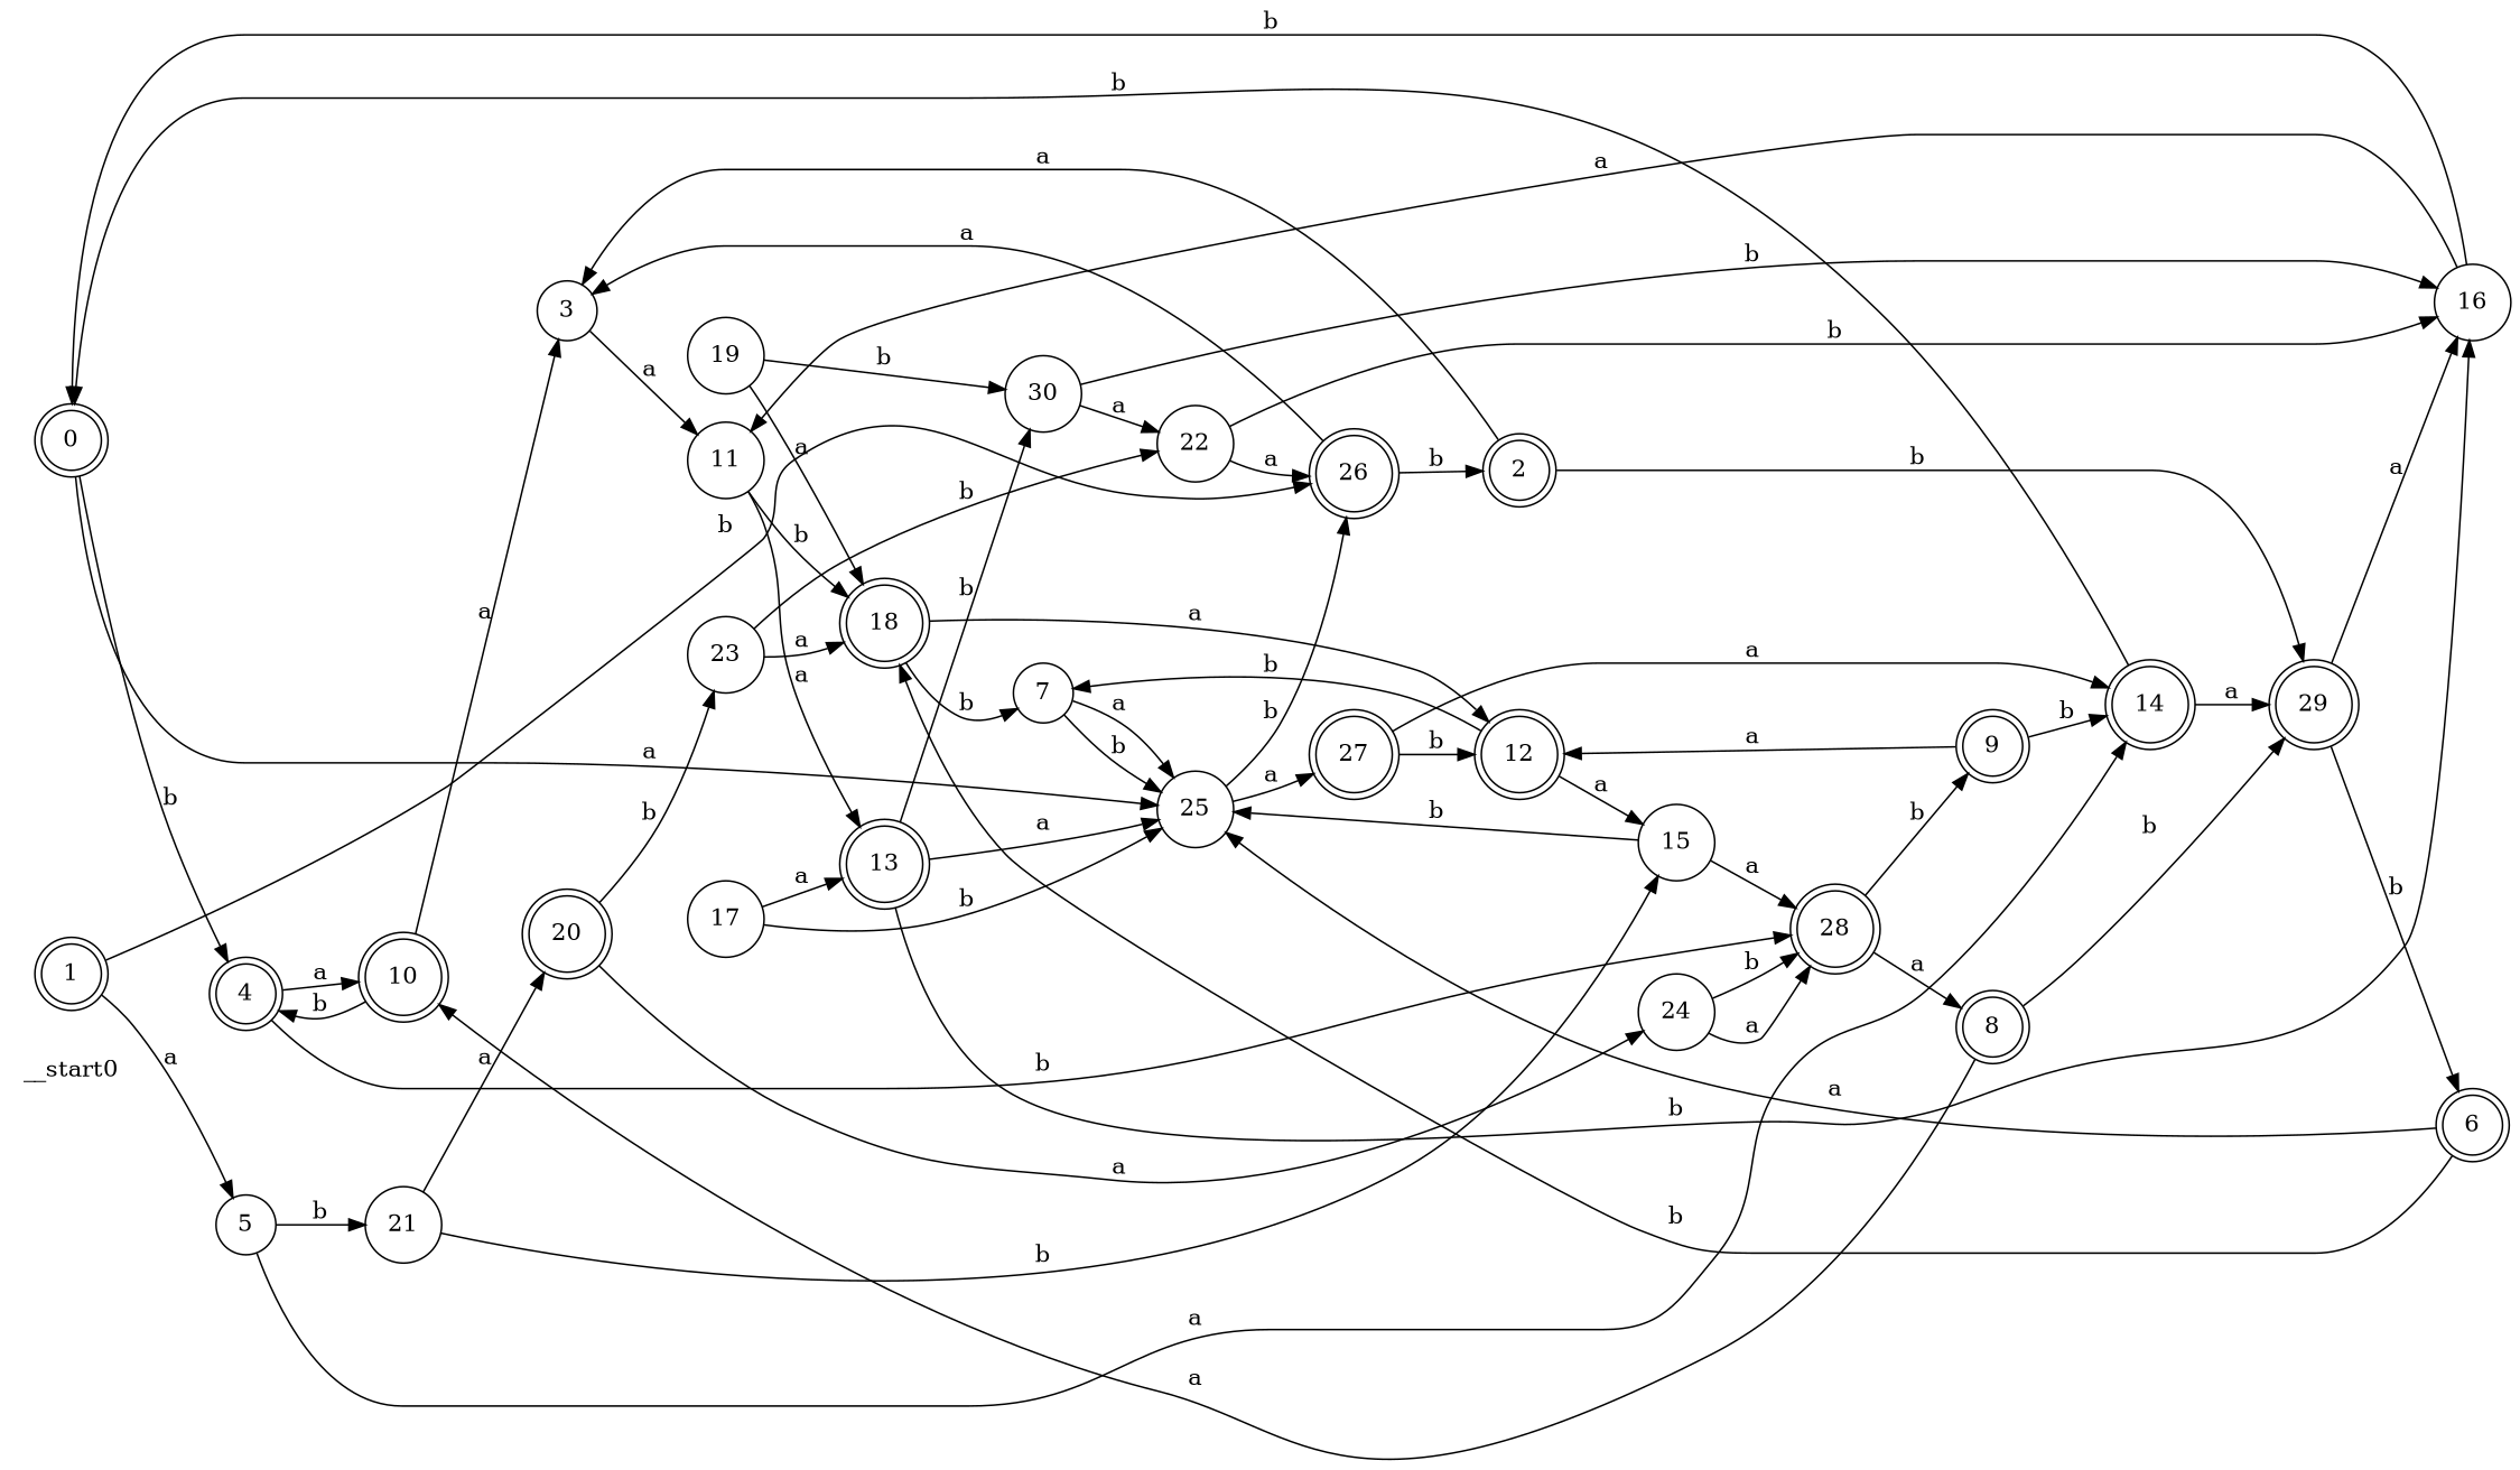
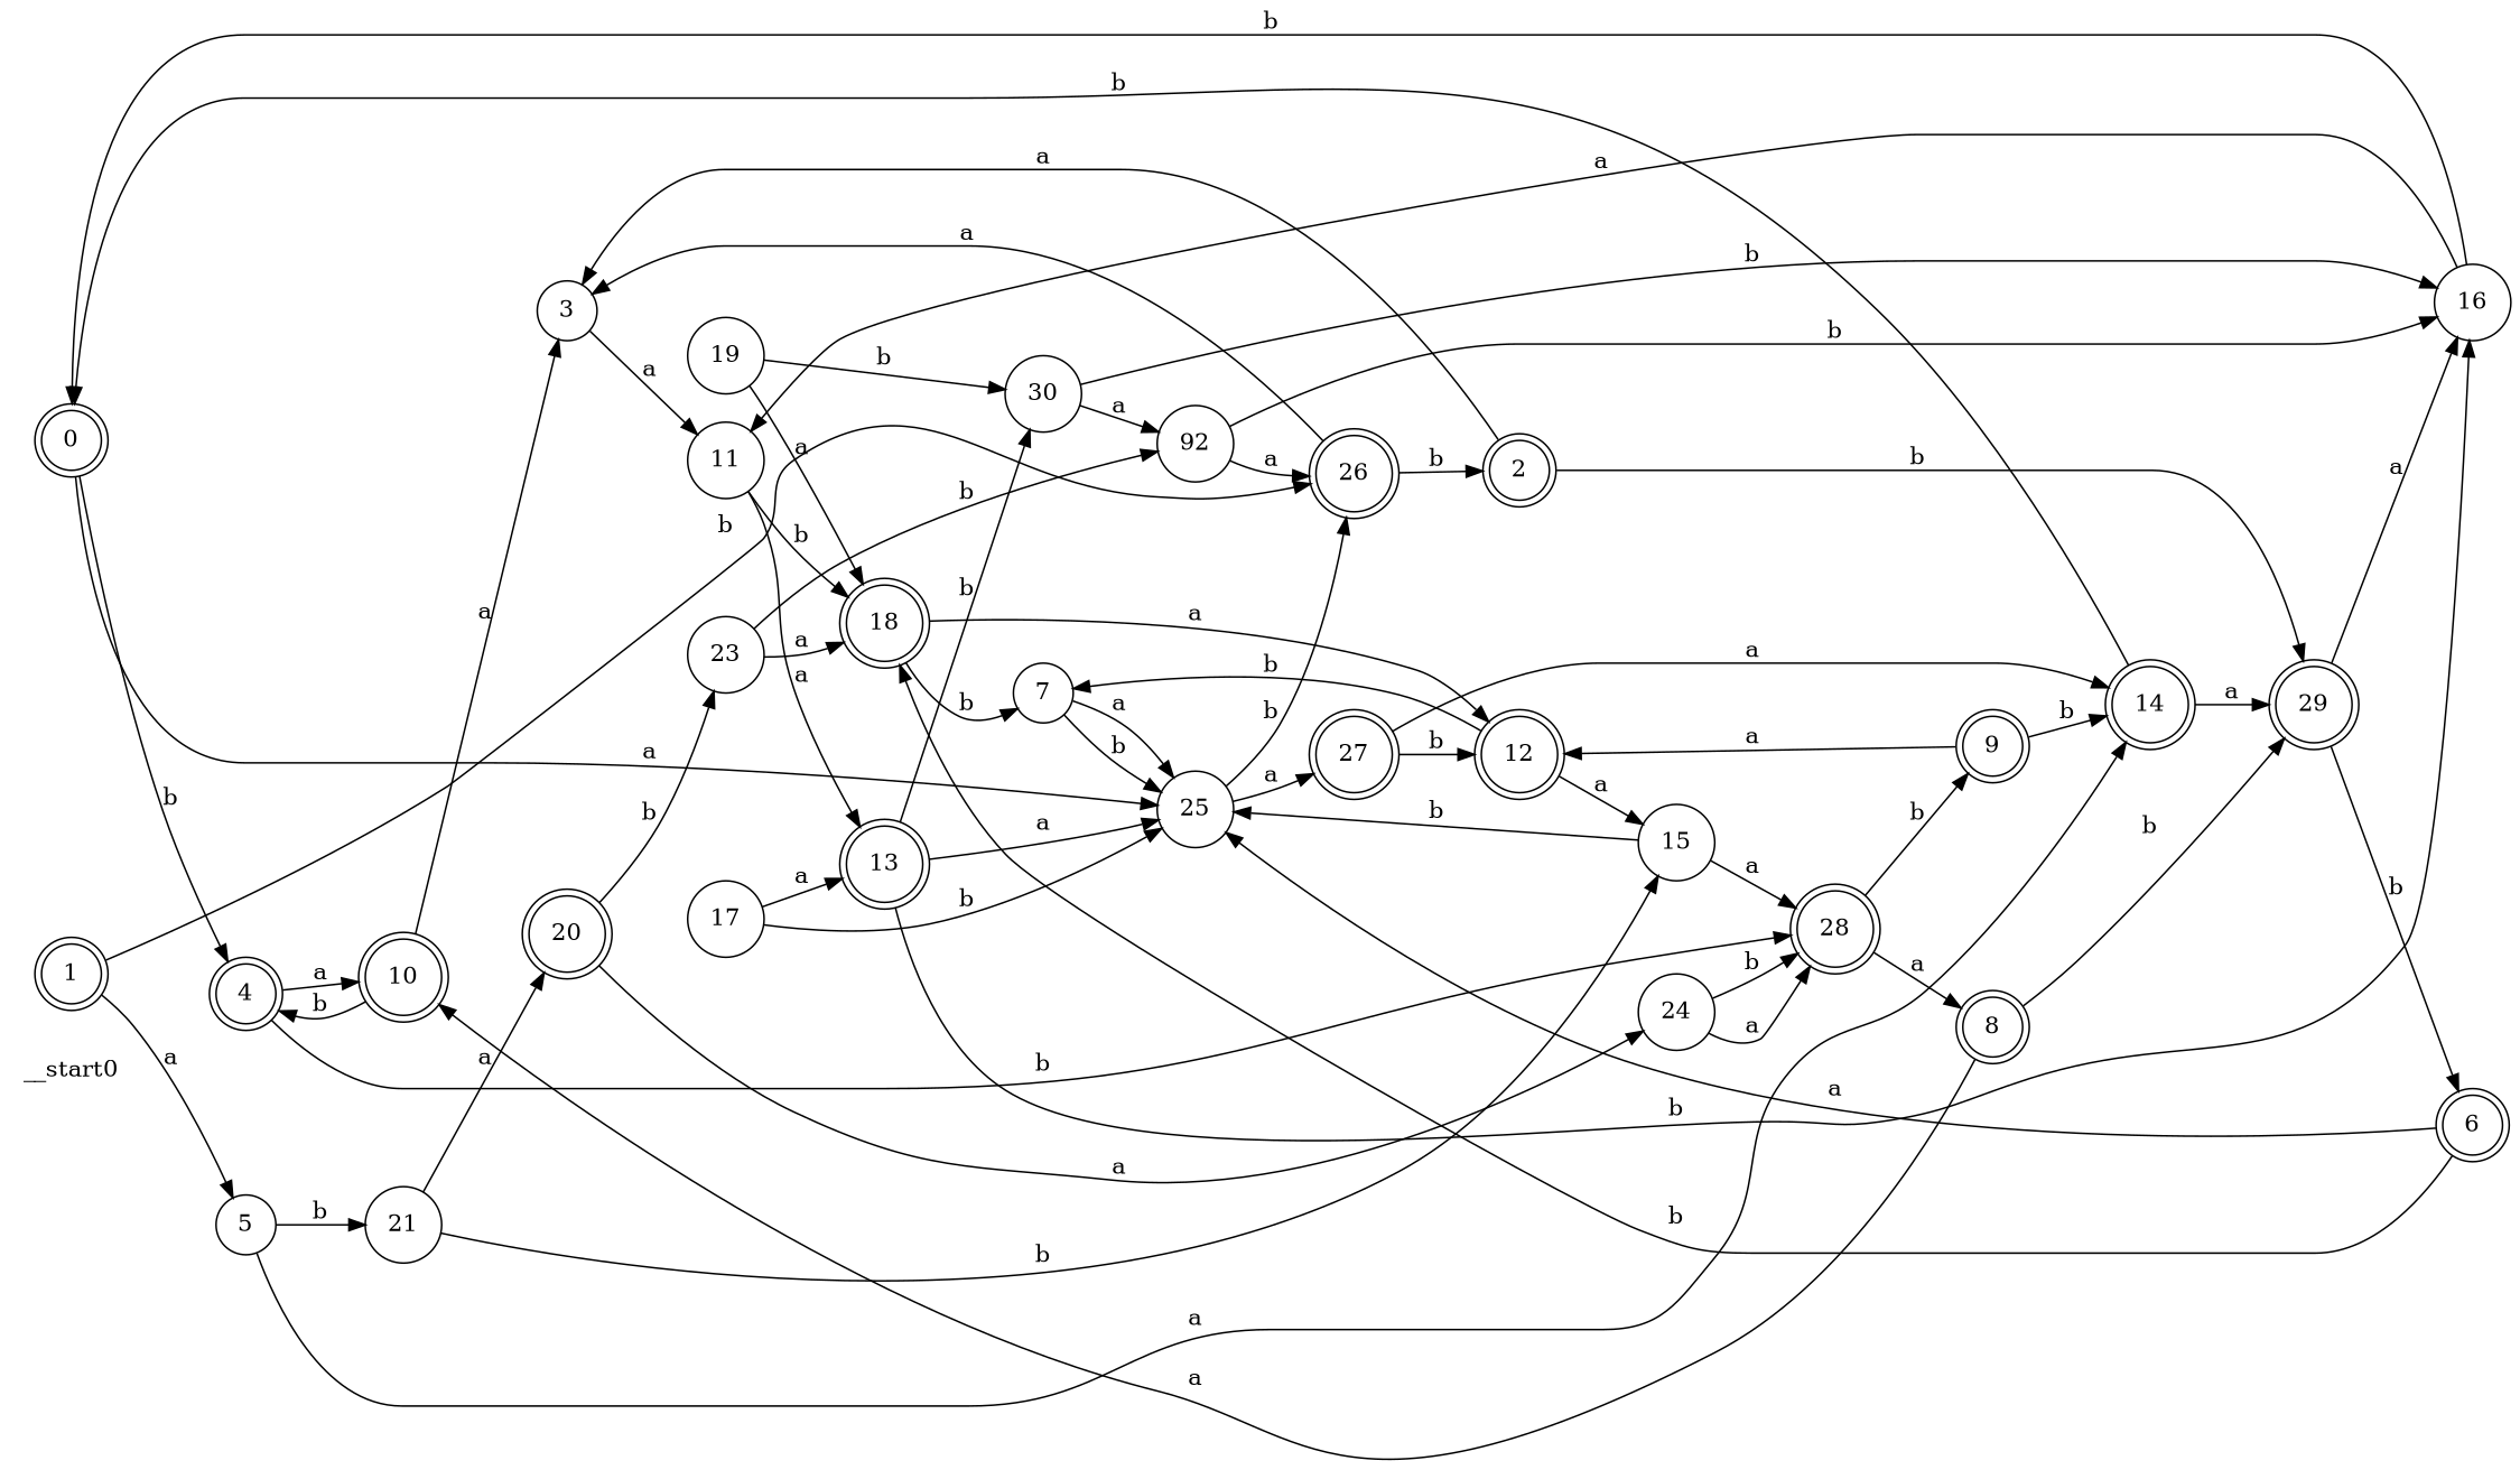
  digraph {
    rankdir=LR
    node [shape=doublecircle color=black fillcolor=white style="rounded,filled"]
    __start0 [shape=none color="" fillcolor="" style=""]
    n2 [label=0]
    n3 [label=4]
    n4 [label=25 shape=circle style=filled]
    n5 [label=10]
    n6 [label=28]
    n7 [label=26]
    n8 [label=27]
    n9 [label=1]
    n10 [label=5 shape=circle style=filled]
    n11 [label=14]
    n12 [label=21 shape=circle style=filled]
    n13 [label=2]
    n14 [label=3 shape=circle style=filled]
    n15 [label=29]
    n16 [label=11 shape=circle style=filled]
    n17 [label=6]
    n18 [label=16 shape=circle style=filled]
    n19 [label=18]
    n20 [label=13]
    n21 [label=30 shape=circle style=filled]
-   n22 [label=22 shape=circle style=filled]
+   n22 [label=92 shape=circle style=filled]
    n23 [label=8]
    n24 [label=9]
    n25 [label=15 shape=circle style=filled]
    n26 [label=20]
    n27 [label=7 shape=circle style=filled]
    n28 [label=12]
    n29 [label=17 shape=circle style=filled]
    n30 [label=19 shape=circle style=filled]
    n31 [label=23 shape=circle style=filled]
    n32 [label=24 shape=circle style=filled]
    n2 -> n3 [label=b]
    n2 -> n4 [label=a]
    n3 -> n5 [label=a]
    n3 -> n6 [label=b]
    n4 -> n7 [label=b]
    n4 -> n8 [label=a]
    n5 -> n3 [label=b]
    n5 -> n14 [label=a]
    n6 -> n23 [label=a]
    n6 -> n24 [label=b]
    n7 -> n13 [label=b]
    n7 -> n14 [label=a]
    n8 -> n11 [label=a]
    n8 -> n28 [label=b]
    n9 -> n7 [label=b]
    n9 -> n10 [label=a]
    n10 -> n11 [label=a]
    n10 -> n12 [label=b]
    n11 -> n2 [label=b]
    n11 -> n15 [label=a]
    n12 -> n25 [label=b]
    n12 -> n26 [label=a]
    n13 -> n14 [label=a]
    n13 -> n15 [label=b]
    n14 -> n16 [label=a]
    n15 -> n17 [label=b]
    n15 -> n18 [label=a]
    n16 -> n19 [label=b]
    n16 -> n20 [label=a]
    n17 -> n4 [label=a]
    n17 -> n19 [label=b]
    n18 -> n2 [label=b]
    n18 -> n16 [label=a]
    n19 -> n27 [label=b]
    n19 -> n28 [label=a]
    n20 -> n4 [label=a]
    n20 -> n18 [label=b]
    n20 -> n21 [label=b]
    n21 -> n18 [label=b]
    n21 -> n22 [label=a]
    n22 -> n7 [label=a]
    n22 -> n18 [label=b]
    n23 -> n5 [label=a]
    n23 -> n15 [label=b]
    n24 -> n11 [label=b]
    n24 -> n28 [label=a]
    n25 -> n4 [label=b]
    n25 -> n6 [label=a]
    n26 -> n31 [label=b]
    n26 -> n32 [label=a]
    n27 -> n4 [label=a]
    n27 -> n4 [label=b]
    n28 -> n25 [label=a]
    n28 -> n27 [label=b]
    n29 -> n4 [label=b]
    n29 -> n20 [label=a]
    n30 -> n19 [label=a]
    n30 -> n21 [label=b]
    n31 -> n19 [label=a]
    n31 -> n22 [label=b]
    n32 -> n6 [label=a]
    n32 -> n6 [label=b]
  }
